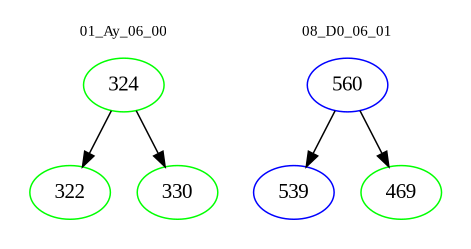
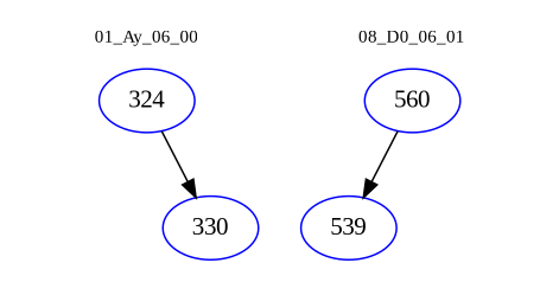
  digraph {
    fontname="Liberation Serif"
    node [color=blue fontname="Liberation Serif"]
    edge [color=black fontname="Liberation Serif"]
-   n1 [color=green label=324]
-   n2 [color=green label=322]
-   n3 [color=green label=330]
+   n1 [label=324]
+   n3 [label=330]
    n4 [label=560]
    n5 [label=539]
-   n6 [color=green label=469]
    subgraph cluster_1 {
      color=white
      fontsize=10
      label="01_Ay_06_00"
      n1
-     n2
      n3
    }
    subgraph cluster_2 {
      color=white
      fontsize=10
      label="08_D0_06_01"
      n4
      n5
-     n6
    }
-   n1 -> n2
    n1 -> n3
    n4 -> n5
-   n4 -> n6
  }
